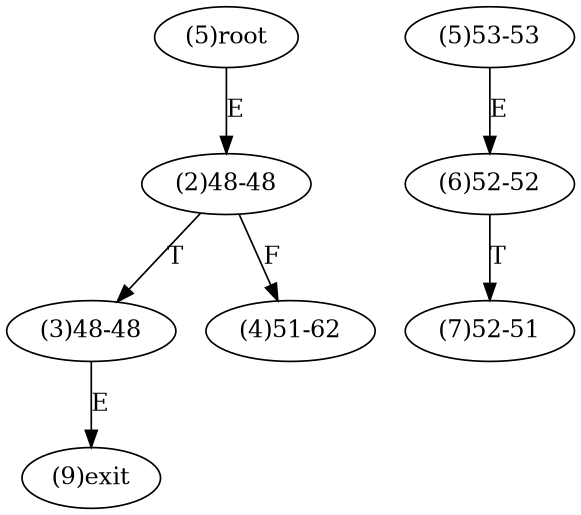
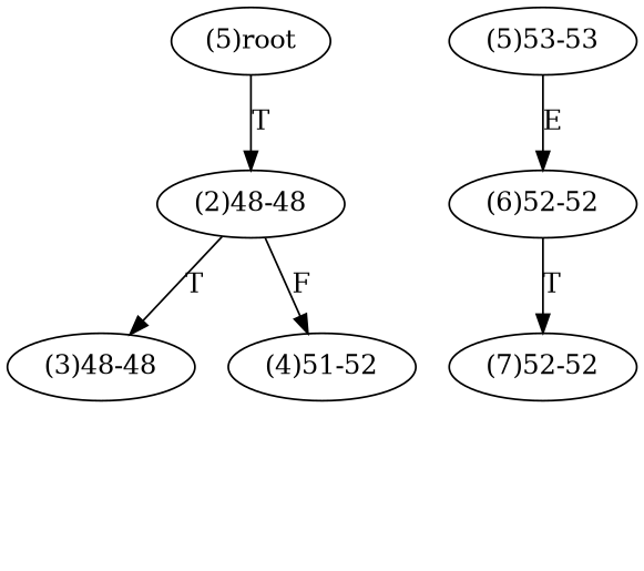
  digraph {
    n1 [label="(5)root"]
    n2 [label="(2)48-48"]
    n3 [label="(3)48-48"]
-   n4 [label="(4)51-62"]
-   n5 [label="(9)exit"]
+   n4 [label="(4)51-52"]
    n6 [label="(6)52-52"]
-   n7 [label="(7)52-51"]
+   n7 [label="(7)52-52"]
    n8 [label="(5)53-53"]
-   n1 -> n2 [label=E]
+   n1 -> n2 [label=T]
    n2 -> n3 [label=T]
    n2 -> n4 [label=F]
-   n3 -> n5 [label=E]
    n6 -> n7 [label=T]
    n8 -> n6 [label=E]
  }
